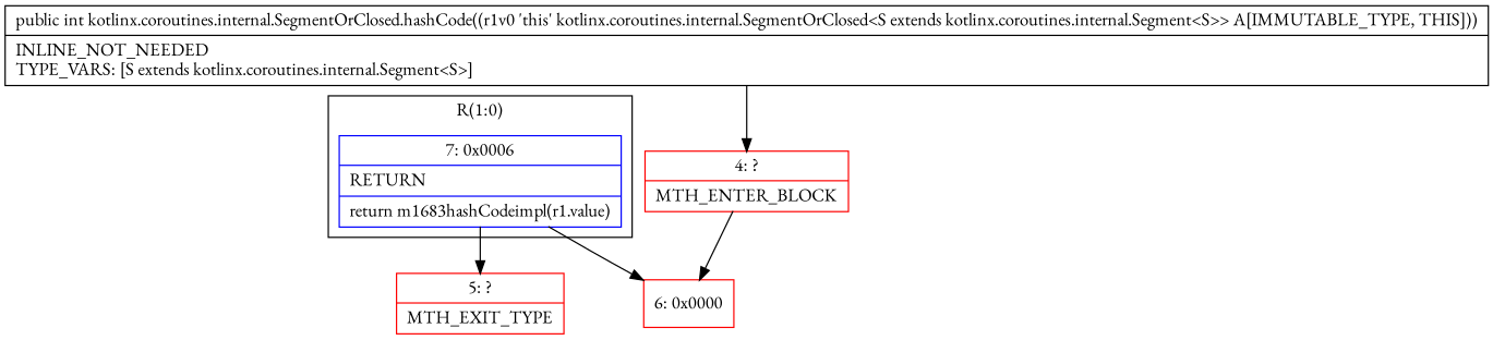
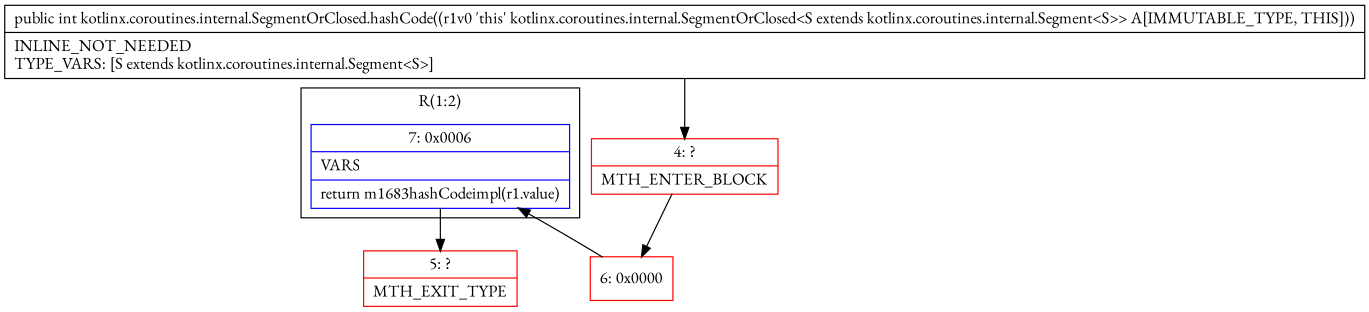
  digraph {
    fontname="EB Garamond"
    node [color=red fontname="EB Garamond" shape=record]
    edge [fontname="EB Garamond"]
-   n1 [color=blue label="{7\:\ 0x0006|RETURN\l|return m1683hashCodeimpl(r1.value)\l}"]
+   n1 [color=blue label="{7\:\ 0x0006|VARS\l|return m1683hashCodeimpl(r1.value)\l}"]
    n2 [label="{5\:\ ?|MTH_EXIT_TYPE\l}"]
    n3 [label="{4\:\ ?|MTH_ENTER_BLOCK\l}"]
    n4 [label="{6\:\ 0x0000}"]
    n5 [label="{public int kotlinx.coroutines.internal.SegmentOrClosed.hashCode((r1v0 'this' kotlinx.coroutines.internal.SegmentOrClosed\<S extends kotlinx.coroutines.internal.Segment\<S\>\> A[IMMUTABLE_TYPE, THIS]))  | INLINE_NOT_NEEDED\lTYPE_VARS: [S extends kotlinx.coroutines.internal.Segment\<S\>]\l}" color=""]
    subgraph cluster_1 {
-     label="R(1:0)"
+     label="R(1:2)"
      n1
    }
    n1 -> n2
    n3 -> n4
-   n1 -> n4
+   n4 -> n1
    n5 -> n3
  }
